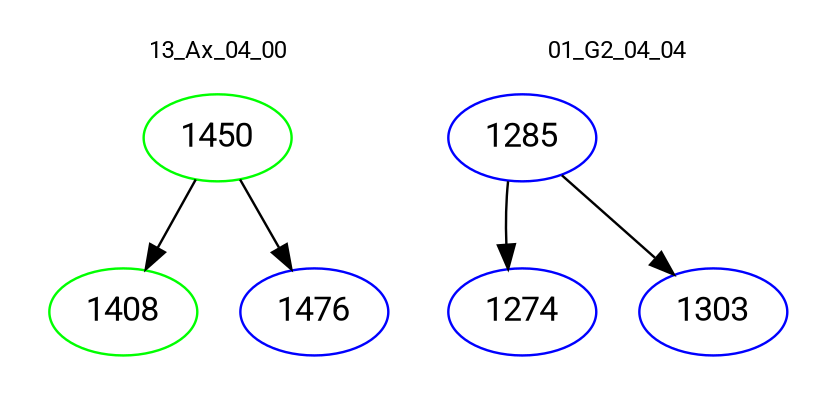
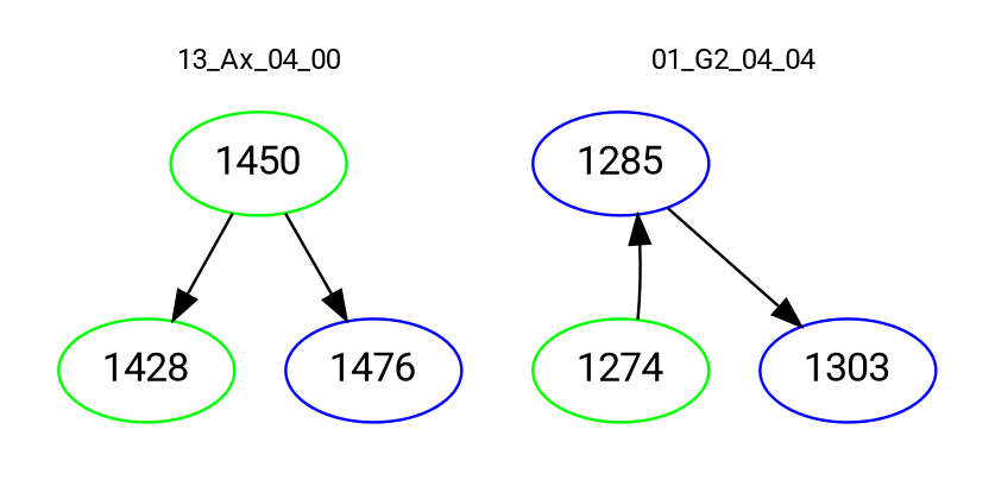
  digraph {
    fontname=Roboto
    node [color=green fontname=Roboto]
    edge [color=black fontname=Roboto]
    n1 [label=1450]
-   n2 [label=1408]
+   n2 [label=1428]
    n3 [color=blue label=1476]
    n4 [color=blue label=1285]
-   n5 [color=blue label=1274]
+   n5 [label=1274]
    n6 [color=blue label=1303]
    subgraph cluster_1 {
      color=white
      fontsize=10
      label="13_Ax_04_00"
      n1
      n2
      n3
    }
    subgraph cluster_2 {
      color=white
      fontsize=10
      label="01_G2_04_04"
      n4
      n5
      n6
    }
    n1 -> n2
    n1 -> n3
-   n4 -> n5
+   n5 -> n4
    n4 -> n6
  }
